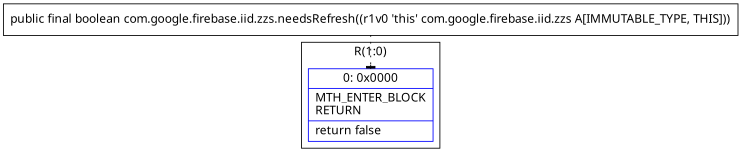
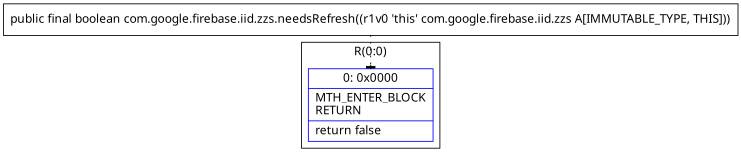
  digraph {
    fontname="Noto Sans"
    node [shape=record fontname="Noto Sans"]
    n1 [color=blue label="{0\:\ 0x0000|MTH_ENTER_BLOCK\lRETURN\l|return false\l}"]
    n2 [label="{public final boolean com.google.firebase.iid.zzs.needsRefresh((r1v0 'this' com.google.firebase.iid.zzs A[IMMUTABLE_TYPE, THIS])) }"]
    subgraph cluster_1 {
-     label="R(1:0)"
+     label="R(0:0)"
      n1
    }
    n2 -> n1 [style=dotted arrowhead=tee fontname="Noto Sans"]
  }
